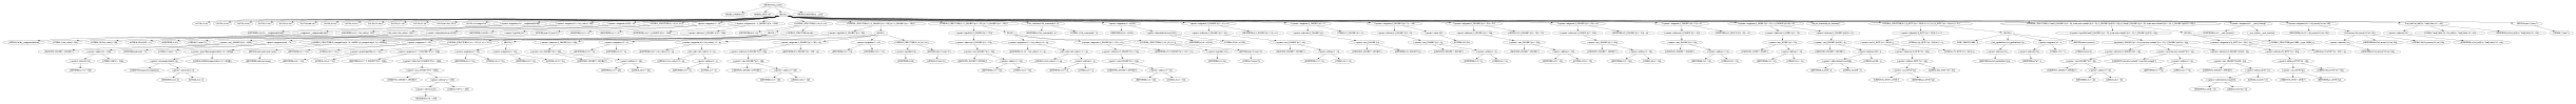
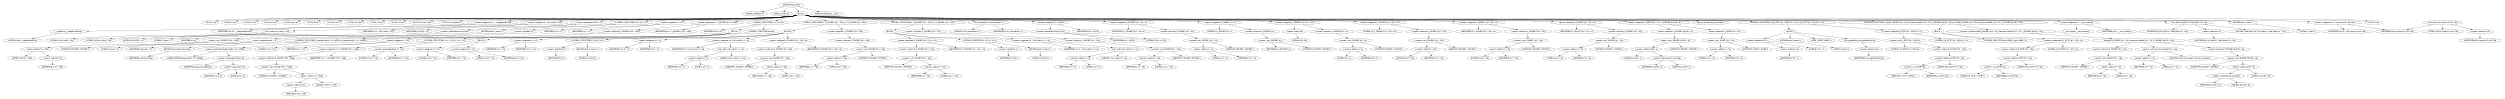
  digraph {
    fontname="Liberation Serif"
    node [fontname="Liberation Serif"]
    edge [fontname="Liberation Serif"]
    n1 [label="(METHOD,tftp_connect)"]
    n2 [label="(PARAM,_DWORD *a1)"]
    n3 [label="(PARAM,_BYTE *a2)"]
    n4 [label="(BLOCK,,)"]
    n5 [label="(METHOD_RETURN,int __cdecl)"]
    n6 [label="(LOCAL,v2: int)"]
    n7 [label="(LOCAL,v3: int)"]
    n8 [label="(LOCAL,v4: int)"]
    n9 [label="(LOCAL,v5: int)"]
    n10 [label="(LOCAL,v6: int)"]
    n11 [label="(LOCAL,result: int)"]
    n12 [label="(LOCAL,v8: int)"]
    n13 [label="(LOCAL,v9: int *)"]
    n14 [label="(LOCAL,v10: char)"]
    n15 [label="(LOCAL,v11: int)"]
    n16 [label="(LOCAL,v12: int)"]
    n17 [label="(LOCAL,buf: char [ 128 ])"]
    n18 [label="(LOCAL,v14: unsigned int)"]
    n19 [label="(<operator>.assignment,v14 = __readgsdword(0x14u))"]
    n20 [label="(<operator>.assignment,v2 = Curl_ccalloc(1, 336))"]
    n21 [label="(<operator>.assignment,a1[185] = v2)"]
    n22 [label="(CONTROL_STRUCTURE,if ( !v2 ),if ( !v2 ))"]
    n23 [label="(<operator>.assignment,v3 = v2)"]
    n24 [label="(<operator>.assignment,v4 = *(_DWORD *)(*a1 + 1568))"]
    n25 [label="(CONTROL_STRUCTURE,if ( v4 ),if ( v4 ))"]
    n26 [label="(CONTROL_STRUCTURE,if ( !*(_DWORD *)(v3 + 328) ),if ( !*(_DWORD *)(v3 + 328) ))"]
    n27 [label="(CONTROL_STRUCTURE,if ( !*(_DWORD *)(v3 + 332) ),if ( !*(_DWORD *)(v3 + 332) ))"]
    n28 [label="(Curl_conncontrol,Curl_conncontrol(a1, 1))"]
    n29 [label="(<operator>.assignment,v6 = a1[103])"]
    n30 [label="(<operator>.assignment,*(_DWORD *)(v3 + 16) = a1)"]
    n31 [label="(<operator>.assignment,*(_DWORD *)v3 = 0)"]
    n32 [label="(<operator>.assignment,*(_DWORD *)(v3 + 8) = -100)"]
    n33 [label="(<operator>.assignment,*(_DWORD *)(v3 + 320) = 512)"]
    n34 [label="(<operator>.assignment,*(_DWORD *)(v3 + 324) = v4)"]
    n35 [label="(<operator>.assignment,*(_DWORD *)(v3 + 20) = v6)"]
    n36 [label="(<operator>.assignment,*(_WORD *)(v3 + 52) = *(_DWORD *)(a1[18] + 4))"]
    n37 [label="(tftp_set_timeouts,tftp_set_timeouts())"]
    n38 [label="(CONTROL_STRUCTURE,if ( (*((_BYTE *)a1 + 583) & 2) != 0 ),if ( (*((_BYTE *)a1 + 583) & 2) != 0 ))"]
    n39 [label="(CONTROL_STRUCTURE,if ( !bind(*(_DWORD *)(v3 + 20), (const struct sockaddr *)(v3 + 52), *(_DWORD *)(a1[18] + 16)) ),if ( !bind(*(_DWORD *)(v3 + 20), (const struct sockaddr *)(v3 + 52), *(_DWORD *)(a1[18] + 16)) ))"]
    n40 [label="(<operator>.assignment,v9 = __errno_location())"]
    n41 [label="(<operator>.assignment,v10 = Curl_strerror(*v9, buf, 128))"]
    n42 [label="(Curl_failf,Curl_failf(*a1, \"bind() failed; %s\", v10))"]
    n43 [label="(RETURN,return 7;,return 7;)"]
    n44 [label="(IDENTIFIER,v14,v14 = __readgsdword(0x14u))"]
    n45 [label="(__readgsdword,__readgsdword(0x14u))"]
    n46 [label="(IDENTIFIER,v2,v2 = Curl_ccalloc(1, 336))"]
    n47 [label="(Curl_ccalloc,Curl_ccalloc(1, 336))"]
    n48 [label="(<operator>.indirectIndexAccess,a1[185])"]
    n49 [label="(IDENTIFIER,v2,a1[185] = v2)"]
    n50 [label="(<operator>.logicalNot,!v2)"]
    n51 [label="(RETURN,return 27;,return 27;)"]
    n52 [label="(IDENTIFIER,v3,v3 = v2)"]
    n53 [label="(IDENTIFIER,v2,v3 = v2)"]
    n54 [label="(IDENTIFIER,v4,v4 = *(_DWORD *)(*a1 + 1568))"]
    n55 [label="(<operator>.indirection,*(_DWORD *)(*a1 + 1568))"]
    n56 [label="(IDENTIFIER,v4,if ( v4 ))"]
    n57 [label="(BLOCK,,)"]
    n58 [label="(CONTROL_STRUCTURE,else,else)"]
    n59 [label="(<operator>.logicalNot,!*(_DWORD *)(v3 + 328))"]
    n60 [label="(BLOCK,,)"]
    n61 [label="(<operator>.logicalNot,!*(_DWORD *)(v3 + 332))"]
    n62 [label="(BLOCK,,)"]
    n63 [label="(IDENTIFIER,a1,Curl_conncontrol(a1, 1))"]
    n64 [label="(LITERAL,1,Curl_conncontrol(a1, 1))"]
    n65 [label="(IDENTIFIER,v6,v6 = a1[103])"]
    n66 [label="(<operator>.indirectIndexAccess,a1[103])"]
    n67 [label="(<operator>.indirection,*(_DWORD *)(v3 + 16))"]
    n68 [label="(IDENTIFIER,a1,*(_DWORD *)(v3 + 16) = a1)"]
    n69 [label="(<operator>.indirection,*(_DWORD *)v3)"]
    n70 [label="(LITERAL,0,*(_DWORD *)v3 = 0)"]
    n71 [label="(<operator>.indirection,*(_DWORD *)(v3 + 8))"]
    n72 [label="(<operator>.minus,-100)"]
    n73 [label="(<operator>.indirection,*(_DWORD *)(v3 + 320))"]
    n74 [label="(LITERAL,512,*(_DWORD *)(v3 + 320) = 512)"]
    n75 [label="(<operator>.indirection,*(_DWORD *)(v3 + 324))"]
    n76 [label="(IDENTIFIER,v4,*(_DWORD *)(v3 + 324) = v4)"]
    n77 [label="(<operator>.indirection,*(_DWORD *)(v3 + 20))"]
    n78 [label="(IDENTIFIER,v6,*(_BLOCK *)(v3 + 20) = v6)"]
    n79 [label="(<operator>.indirection,*(_WORD *)(v3 + 52))"]
    n80 [label="(<operator>.indirection,*(_DWORD *)(a1[18] + 4))"]
    n81 [label="(<operator>.notEquals,(*((_BYTE *)a1 + 583) & 2) != 0)"]
    n82 [label="(BLOCK,,)"]
    n83 [label="(<operator>.logicalNot,!bind(*(_DWORD *)(v3 + 20), (const struct sockaddr *)(v3 + 52), *(_DWORD *)(a1[18] + 16)))"]
    n84 [label="(BLOCK,,)"]
    n85 [label="(IDENTIFIER,v9,v9 = __errno_location())"]
    n86 [label="(__errno_location,__errno_location())"]
    n87 [label="(IDENTIFIER,v10,v10 = Curl_strerror(*v9, buf, 128))"]
    n88 [label="(Curl_strerror,Curl_strerror(*v9, buf, 128))"]
    n89 [label="(<operator>.indirection,*a1)"]
    n90 [label="(LITERAL,\"bind() failed; %s\",Curl_failf(*a1, \"bind() failed; %s\", v10))"]
    n91 [label="(IDENTIFIER,v10,Curl_failf(*a1, \"bind() failed; %s\", v10))"]
    n92 [label="(LITERAL,7,return 7;)"]
    n93 [label="(LITERAL,0x14u,__readgsdword(0x14u))"]
    n94 [label="(LITERAL,1,Curl_ccalloc(1, 336))"]
    n95 [label="(LITERAL,336,Curl_ccalloc(1, 336))"]
    n96 [label="(LITERAL,185,a1[185] = v2)"]
    n97 [label="(IDENTIFIER,v2,!v2)"]
    n98 [label="(LITERAL,27,return 27;)"]
    n99 [label="(<operator>.cast,(_DWORD *)(*a1 + 1568))"]
    n100 [label="(UNKNOWN,_DWORD *,_DWORD *)"]
    n101 [label="(<operator>.addition,*a1 + 1568)"]
    n102 [label="(<operator>.indirection,*a1)"]
    n103 [label="(LITERAL,1568,*a1 + 1568)"]
    n104 [label="(IDENTIFIER,a1,*a1 + 1568)"]
    n105 [label="(<operator>.assignment,result = 71)"]
    n106 [label="(CONTROL_STRUCTURE,if ( (unsigned int)(v4 - 8) > 0xFFB0 ),if ( (unsigned int)(v4 - 8) > 0xFFB0 ))"]
    n107 [label="(<operator>.assignment,v5 = 512)"]
    n108 [label="(CONTROL_STRUCTURE,if ( v4 >= 512 ),if ( v4 >= 512 ))"]
    n109 [label="(BLOCK,,)"]
    n110 [label="(IDENTIFIER,result,result = 71)"]
    n111 [label="(LITERAL,71,result = 71)"]
    n112 [label="(<operator>.greaterThan,(unsigned int)(v4 - 8) > 0xFFB0)"]
    n113 [label="(RETURN,return result;,return result;)"]
    n114 [label="(IDENTIFIER,v5,v5 = 512)"]
    n115 [label="(LITERAL,512,v5 = 512)"]
    n116 [label="(<operator>.greaterEqualsThan,v4 >= 512)"]
    n117 [label="(<operator>.assignment,v5 = *(_DWORD *)(*a1 + 1568))"]
    n118 [label="(<operator>.cast,(unsigned int)(v4 - 8))"]
    n119 [label="(LITERAL,0xFFB0,(unsigned int)(v4 - 8) > 0xFFB0)"]
    n120 [label="(IDENTIFIER,result,return result;)"]
    n121 [label="(UNKNOWN,unsigned int,unsigned int)"]
    n122 [label="(<operator>.subtraction,v4 - 8)"]
    n123 [label="(IDENTIFIER,v4,v4 - 8)"]
    n124 [label="(LITERAL,8,v4 - 8)"]
    n125 [label="(IDENTIFIER,v4,v4 >= 512)"]
    n126 [label="(LITERAL,512,v4 >= 512)"]
    n127 [label="(IDENTIFIER,v5,v5 = *(_DWORD *)(*a1 + 1568))"]
    n128 [label="(<operator>.indirection,*(_DWORD *)(*a1 + 1568))"]
    n129 [label="(<operator>.cast,(_DWORD *)(*a1 + 1568))"]
    n130 [label="(UNKNOWN,_DWORD *,_DWORD *)"]
    n131 [label="(<operator>.addition,*a1 + 1568)"]
    n132 [label="(<operator>.indirection,*a1)"]
    n133 [label="(LITERAL,1568,*a1 + 1568)"]
    n134 [label="(IDENTIFIER,a1,*a1 + 1568)"]
    n135 [label="(<operator>.assignment,v4 = 512)"]
    n136 [label="(<operator>.assignment,v5 = 512)"]
    n137 [label="(IDENTIFIER,v4,v4 = 512)"]
    n138 [label="(LITERAL,512,v4 = 512)"]
    n139 [label="(IDENTIFIER,v5,v5 = 512)"]
    n140 [label="(LITERAL,512,v5 = 512)"]
    n141 [label="(<operator>.indirection,*(_DWORD *)(v3 + 328))"]
    n142 [label="(<operator>.assignment,v12 = v5)"]
    n143 [label="(<operator>.assignment,v8 = Curl_ccalloc(1, v5 + 4))"]
    n144 [label="(<operator>.assignment,*(_DWORD *)(v3 + 328) = v8)"]
    n145 [label="(<operator>.assignment,v5 = v12)"]
    n146 [label="(CONTROL_STRUCTURE,if ( !v8 ),if ( !v8 ))"]
    n147 [label="(<operator>.cast,(_DWORD *)(v3 + 328))"]
    n148 [label="(UNKNOWN,_DWORD *,_DWORD *)"]
    n149 [label="(<operator>.addition,v3 + 328)"]
    n150 [label="(IDENTIFIER,v3,v3 + 328)"]
    n151 [label="(LITERAL,328,v3 + 328)"]
    n152 [label="(IDENTIFIER,v12,v12 = v5)"]
    n153 [label="(IDENTIFIER,v5,v12 = v5)"]
    n154 [label="(IDENTIFIER,v8,v8 = Curl_ccalloc(1, v5 + 4))"]
    n155 [label="(Curl_ccalloc,Curl_ccalloc(1, v5 + 4))"]
    n156 [label="(<operator>.indirection,*(_DWORD *)(v3 + 328))"]
    n157 [label="(IDENTIFIER,v8,*(_DWORD *)(v3 + 328) = v8)"]
    n158 [label="(IDENTIFIER,v5,v5 = v12)"]
    n159 [label="(IDENTIFIER,v12,v5 = v12)"]
    n160 [label="(<operator>.logicalNot,!v8)"]
    n161 [label="(RETURN,return 27;,return 27;)"]
    n162 [label="(LITERAL,1,Curl_ccalloc(1, v5 + 4))"]
    n163 [label="(<operator>.addition,v5 + 4)"]
    n164 [label="(IDENTIFIER,v5,v5 + 4)"]
    n165 [label="(LITERAL,4,v5 + 4)"]
    n166 [label="(<operator>.cast,(_DWORD *)(v3 + 328))"]
    n167 [label="(UNKNOWN,_DWORD *,_DWORD *)"]
    n168 [label="(<operator>.addition,v3 + 328)"]
    n169 [label="(IDENTIFIER,v3,v3 + 328)"]
    n170 [label="(LITERAL,328,v3 + 328)"]
    n171 [label="(IDENTIFIER,v8,!v8)"]
    n172 [label="(LITERAL,27,return 27;)"]
    n173 [label="(<operator>.indirection,*(_DWORD *)(v3 + 332))"]
    n174 [label="(<operator>.assignment,v11 = Curl_ccalloc(1, v5 + 4))"]
    n175 [label="(<operator>.assignment,*(_DWORD *)(v3 + 332) = v11)"]
    n176 [label="(CONTROL_STRUCTURE,if ( !v11 ),if ( !v11 ))"]
    n177 [label="(<operator>.cast,(_DWORD *)(v3 + 332))"]
    n178 [label="(UNKNOWN,_DWORD *,_DWORD *)"]
    n179 [label="(<operator>.addition,v3 + 332)"]
    n180 [label="(IDENTIFIER,v3,v3 + 332)"]
    n181 [label="(LITERAL,332,v3 + 332)"]
    n182 [label="(IDENTIFIER,v11,v11 = Curl_ccalloc(1, v5 + 4))"]
    n183 [label="(Curl_ccalloc,Curl_ccalloc(1, v5 + 4))"]
    n184 [label="(<operator>.indirection,*(_DWORD *)(v3 + 332))"]
    n185 [label="(IDENTIFIER,v11,*(_DWORD *)(v3 + 332) = v11)"]
    n186 [label="(<operator>.logicalNot,!v11)"]
    n187 [label="(RETURN,return 27;,return 27;)"]
    n188 [label="(LITERAL,1,Curl_ccalloc(1, v5 + 4))"]
    n189 [label="(<operator>.addition,v5 + 4)"]
    n190 [label="(IDENTIFIER,v5,v5 + 4)"]
    n191 [label="(LITERAL,4,v5 + 4)"]
    n192 [label="(<operator>.cast,(_DWORD *)(v3 + 332))"]
    n193 [label="(UNKNOWN,_DWORD *,_DWORD *)"]
    n194 [label="(<operator>.addition,v3 + 332)"]
    n195 [label="(IDENTIFIER,v3,v3 + 332)"]
    n196 [label="(LITERAL,332,v3 + 332)"]
    n197 [label="(IDENTIFIER,v11,!v11)"]
    n198 [label="(LITERAL,27,return 27;)"]
    n199 [label="(IDENTIFIER,a1,v6 = a1[103])"]
    n200 [label="(LITERAL,103,v6 = a1[103])"]
    n201 [label="(<operator>.cast,(_DWORD *)(v3 + 16))"]
    n202 [label="(UNKNOWN,_DWORD *,_DWORD *)"]
    n203 [label="(<operator>.addition,v3 + 16)"]
    n204 [label="(IDENTIFIER,v3,v3 + 16)"]
    n205 [label="(LITERAL,16,v3 + 16)"]
    n206 [label="(<operator>.cast,(_DWORD *)v3)"]
    n207 [label="(UNKNOWN,_DWORD *,_DWORD *)"]
    n208 [label="(IDENTIFIER,v3,(_DWORD *)v3)"]
    n209 [label="(<operator>.cast,(_DWORD *)(v3 + 8))"]
    n210 [label="(LITERAL,100,-100)"]
    n211 [label="(UNKNOWN,_DWORD *,_DWORD *)"]
    n212 [label="(<operator>.addition,v3 + 8)"]
    n213 [label="(IDENTIFIER,v3,v3 + 8)"]
    n214 [label="(LITERAL,8,v3 + 8)"]
    n215 [label="(<operator>.cast,(_DWORD *)(v3 + 320))"]
    n216 [label="(UNKNOWN,_DWORD *,_DWORD *)"]
    n217 [label="(<operator>.addition,v3 + 320)"]
    n218 [label="(IDENTIFIER,v3,v3 + 320)"]
    n219 [label="(LITERAL,320,v3 + 320)"]
    n220 [label="(<operator>.cast,(_DWORD *)(v3 + 324))"]
    n221 [label="(UNKNOWN,_DWORD *,_DWORD *)"]
    n222 [label="(<operator>.addition,v3 + 324)"]
    n223 [label="(IDENTIFIER,v3,v3 + 324)"]
    n224 [label="(LITERAL,324,v3 + 324)"]
    n225 [label="(<operator>.cast,(_DWORD *)(v3 + 20))"]
    n226 [label="(UNKNOWN,_DWORD *,_DWORD *)"]
    n227 [label="(<operator>.addition,v3 + 20)"]
    n228 [label="(IDENTIFIER,v3,v3 + 20)"]
    n229 [label="(LITERAL,20,v3 + 20)"]
    n230 [label="(<operator>.cast,(_WORD *)(v3 + 52))"]
    n231 [label="(<operator>.cast,(_DWORD *)(a1[18] + 4))"]
    n232 [label="(UNKNOWN,_WORD *,_WORD *)"]
    n233 [label="(<operator>.addition,v3 + 52)"]
    n234 [label="(IDENTIFIER,v3,v3 + 52)"]
    n235 [label="(LITERAL,52,v3 + 52)"]
    n236 [label="(UNKNOWN,_DWORD *,_DWORD *)"]
    n237 [label="(<operator>.addition,a1[18] + 4)"]
    n238 [label="(<operator>.indirectIndexAccess,a1[18])"]
    n239 [label="(LITERAL,4,a1[18] + 4)"]
    n240 [label="(IDENTIFIER,a1,a1[18] + 4)"]
    n241 [label="(LITERAL,18,a1[18] + 4)"]
    n242 [label="(<operator>.and,*((_BYTE *)a1 + 583) & 2)"]
    n243 [label="(LITERAL,0,(*((_BYTE *)a1 + 583) & 2) != 0)"]
    n244 [label="(JUMP_TARGET,LABEL_9)"]
    n245 [label="(Curl_pgrsStartNow,Curl_pgrsStartNow(*a1))"]
    n246 [label="(<operator>.assignment,*a2 = 1)"]
    n247 [label="(RETURN,return 0;,return 0;)"]
    n248 [label="(<operator>.indirection,*((_BYTE *)a1 + 583))"]
    n249 [label="(LITERAL,2,*((_BYTE *)a1 + 583) & 2)"]
    n250 [label="(<operator>.addition,(_BYTE *)a1 + 583)"]
    n251 [label="(<operator>.cast,(_BYTE *)a1)"]
    n252 [label="(LITERAL,583,(_BYTE *)a1 + 583)"]
    n253 [label="(UNKNOWN,_BYTE *,_BYTE *)"]
    n254 [label="(IDENTIFIER,a1,(_BYTE *)a1)"]
    n255 [label="(<operator>.indirection,*a1)"]
    n256 [label="(<operator>.indirection,*a2)"]
    n257 [label="(LITERAL,1,*a2 = 1)"]
    n258 [label="(LITERAL,0,return 0;)"]
    n259 [label="(IDENTIFIER,a1,Curl_pgrsStartNow(*a1))"]
    n260 [label="(IDENTIFIER,a2,*a2 = 1)"]
    n261 [label="(bind,bind(*(_DWORD *)(v3 + 20), (const struct sockaddr *)(v3 + 52), *(_DWORD *)(a1[18] + 16)))"]
    n262 [label="(<operators>.assignmentOr,*((_BYTE *)a1 + 583) |= 2u)"]
    n263 [label="(CONTROL_STRUCTURE,goto LABEL_9;,goto LABEL_9;)"]
    n264 [label="(<operator>.indirection,*(_DWORD *)(v3 + 20))"]
    n265 [label="(<operator>.cast,(const struct sockaddr *)(v3 + 52))"]
    n266 [label="(<operator>.indirection,*(_DWORD *)(a1[18] + 16))"]
    n267 [label="(<operator>.cast,(_DWORD *)(v3 + 20))"]
    n268 [label="(UNKNOWN,const struct sockaddr *,const struct sockaddr *)"]
    n269 [label="(<operator>.addition,v3 + 52)"]
    n270 [label="(<operator>.cast,(_DWORD *)(a1[18] + 16))"]
    n271 [label="(UNKNOWN,_DWORD *,_DWORD *)"]
    n272 [label="(<operator>.addition,v3 + 20)"]
    n273 [label="(IDENTIFIER,v3,v3 + 20)"]
    n274 [label="(LITERAL,20,v3 + 20)"]
    n275 [label="(IDENTIFIER,v3,v3 + 52)"]
    n276 [label="(LITERAL,52,v3 + 52)"]
    n277 [label="(UNKNOWN,_DWORD *,_DWORD *)"]
    n278 [label="(<operator>.addition,a1[18] + 16)"]
    n279 [label="(<operator>.indirectIndexAccess,a1[18])"]
    n280 [label="(LITERAL,16,a1[18] + 16)"]
    n281 [label="(IDENTIFIER,a1,a1[18] + 16)"]
    n282 [label="(LITERAL,18,a1[18] + 16)"]
    n283 [label="(<operator>.indirection,*((_BYTE *)a1 + 583))"]
    n284 [label="(LITERAL,2u,*((_BYTE *)a1 + 583) |= 2u)"]
    n285 [label="(<operator>.addition,(_BYTE *)a1 + 583)"]
    n286 [label="(<operator>.cast,(_BYTE *)a1)"]
    n287 [label="(LITERAL,583,(_BYTE *)a1 + 583)"]
    n288 [label="(UNKNOWN,_BYTE *,_BYTE *)"]
    n289 [label="(IDENTIFIER,a1,(_BYTE *)a1)"]
    n290 [label="(<operator>.indirection,*v9)"]
    n291 [label="(IDENTIFIER,buf,Curl_strerror(*v9, buf, 128))"]
    n292 [label="(LITERAL,128,Curl_strerror(*v9, buf, 128))"]
    n293 [label="(IDENTIFIER,v9,Curl_strerror(*v9, buf, 128))"]
    n294 [label="(IDENTIFIER,a1,Curl_failf(*a1, \"bind() failed; %s\", v10))"]
    n1 -> n2
    n1 -> n3
    n1 -> n4
    n1 -> n5
    n4 -> n6
    n4 -> n7
    n4 -> n8
    n4 -> n9
    n4 -> n10
    n4 -> n11
    n4 -> n12
    n4 -> n13
    n4 -> n14
    n4 -> n15
    n4 -> n16
    n4 -> n17
    n4 -> n18
    n4 -> n19
    n4 -> n20
    n4 -> n21
    n4 -> n22
    n4 -> n23
    n4 -> n24
    n4 -> n25
    n4 -> n26
    n4 -> n27
    n4 -> n28
    n4 -> n29
    n4 -> n30
    n4 -> n31
    n4 -> n32
    n4 -> n33
    n4 -> n34
    n4 -> n35
    n4 -> n36
    n4 -> n37
    n4 -> n38
    n4 -> n39
    n4 -> n40
    n4 -> n41
    n4 -> n42
    n4 -> n43
    n19 -> n44
    n19 -> n45
    n20 -> n46
    n20 -> n47
    n21 -> n48
    n21 -> n49
    n22 -> n50
    n22 -> n51
    n23 -> n52
    n23 -> n53
    n24 -> n54
    n24 -> n55
    n25 -> n56
    n25 -> n57
    n25 -> n58
    n26 -> n59
    n26 -> n60
    n27 -> n61
    n27 -> n62
    n28 -> n63
    n28 -> n64
    n29 -> n65
    n29 -> n66
    n30 -> n67
    n30 -> n68
    n31 -> n69
    n31 -> n70
    n32 -> n71
    n32 -> n72
    n33 -> n73
    n33 -> n74
    n34 -> n75
    n34 -> n76
    n35 -> n77
    n35 -> n78
    n36 -> n79
    n36 -> n80
    n38 -> n81
    n38 -> n82
    n39 -> n83
    n39 -> n84
    n40 -> n85
    n40 -> n86
    n41 -> n87
-   n41 -> n88
+   n41 -> n291
    n42 -> n89
    n42 -> n90
    n42 -> n91
    n43 -> n92
    n45 -> n93
    n47 -> n94
    n47 -> n95
    n48 -> n96
    n50 -> n97
    n51 -> n98
    n55 -> n99
    n57 -> n105
    n57 -> n106
    n57 -> n107
    n57 -> n108
    n58 -> n109
    n59 -> n141
    n60 -> n142
    n60 -> n143
    n60 -> n144
    n60 -> n145
    n60 -> n146
    n61 -> n173
    n62 -> n174
    n62 -> n175
    n62 -> n176
    n66 -> n199
    n66 -> n200
    n67 -> n201
    n69 -> n206
    n71 -> n209
    n72 -> n210
    n73 -> n215
    n75 -> n220
    n77 -> n225
    n79 -> n230
    n80 -> n231
    n81 -> n242
    n81 -> n243
    n82 -> n244
    n82 -> n245
    n82 -> n246
    n82 -> n247
    n83 -> n261
    n84 -> n262
    n84 -> n263
    n88 -> n290
    n88 -> n291
    n88 -> n292
    n89 -> n294
    n99 -> n100
    n99 -> n101
    n101 -> n102
    n101 -> n103
    n102 -> n104
    n105 -> n110
    n105 -> n111
    n106 -> n112
    n106 -> n113
    n107 -> n114
    n107 -> n115
    n108 -> n116
    n108 -> n117
    n109 -> n135
    n109 -> n136
    n112 -> n118
    n112 -> n119
    n113 -> n120
    n116 -> n125
    n116 -> n126
    n117 -> n127
    n117 -> n128
    n118 -> n121
    n118 -> n122
    n122 -> n123
    n122 -> n124
    n128 -> n129
    n129 -> n130
    n129 -> n131
    n131 -> n132
    n131 -> n133
    n132 -> n134
    n135 -> n137
    n135 -> n138
    n136 -> n139
    n136 -> n140
    n141 -> n147
    n142 -> n152
    n142 -> n153
    n143 -> n154
    n143 -> n155
    n144 -> n156
    n144 -> n157
    n145 -> n158
    n145 -> n159
    n146 -> n160
    n146 -> n161
    n147 -> n148
    n147 -> n149
    n149 -> n150
    n149 -> n151
    n155 -> n162
    n155 -> n163
    n156 -> n166
    n160 -> n171
    n161 -> n172
    n163 -> n164
    n163 -> n165
    n166 -> n167
    n166 -> n168
    n168 -> n169
    n168 -> n170
    n173 -> n177
    n174 -> n182
    n174 -> n183
    n175 -> n184
    n175 -> n185
    n176 -> n186
    n176 -> n187
    n177 -> n178
    n177 -> n179
    n179 -> n180
    n179 -> n181
    n183 -> n188
    n183 -> n189
    n184 -> n192
    n186 -> n197
    n187 -> n198
    n189 -> n190
    n189 -> n191
    n192 -> n193
    n192 -> n194
    n194 -> n195
    n194 -> n196
    n201 -> n202
    n201 -> n203
    n203 -> n204
    n203 -> n205
    n206 -> n207
    n206 -> n208
    n209 -> n211
    n209 -> n212
    n212 -> n213
    n212 -> n214
    n215 -> n216
    n215 -> n217
    n217 -> n218
    n217 -> n219
    n220 -> n221
    n220 -> n222
    n222 -> n223
    n222 -> n224
    n225 -> n226
    n225 -> n227
    n227 -> n228
    n227 -> n229
    n230 -> n232
    n230 -> n233
    n231 -> n236
    n231 -> n237
    n233 -> n234
    n233 -> n235
    n237 -> n238
    n237 -> n239
    n238 -> n240
    n238 -> n241
    n242 -> n248
    n242 -> n249
    n245 -> n255
    n246 -> n256
    n246 -> n257
    n247 -> n258
    n248 -> n250
    n250 -> n251
    n250 -> n252
    n251 -> n253
    n251 -> n254
    n255 -> n259
    n256 -> n260
    n261 -> n264
    n261 -> n265
    n261 -> n266
    n262 -> n283
    n262 -> n284
    n264 -> n267
    n265 -> n268
    n265 -> n269
    n266 -> n270
    n267 -> n271
    n267 -> n272
    n269 -> n275
    n269 -> n276
    n270 -> n277
    n270 -> n278
    n272 -> n273
    n272 -> n274
    n278 -> n279
    n278 -> n280
    n279 -> n281
    n279 -> n282
    n283 -> n285
    n285 -> n286
    n285 -> n287
    n286 -> n288
    n286 -> n289
    n290 -> n293
  }
